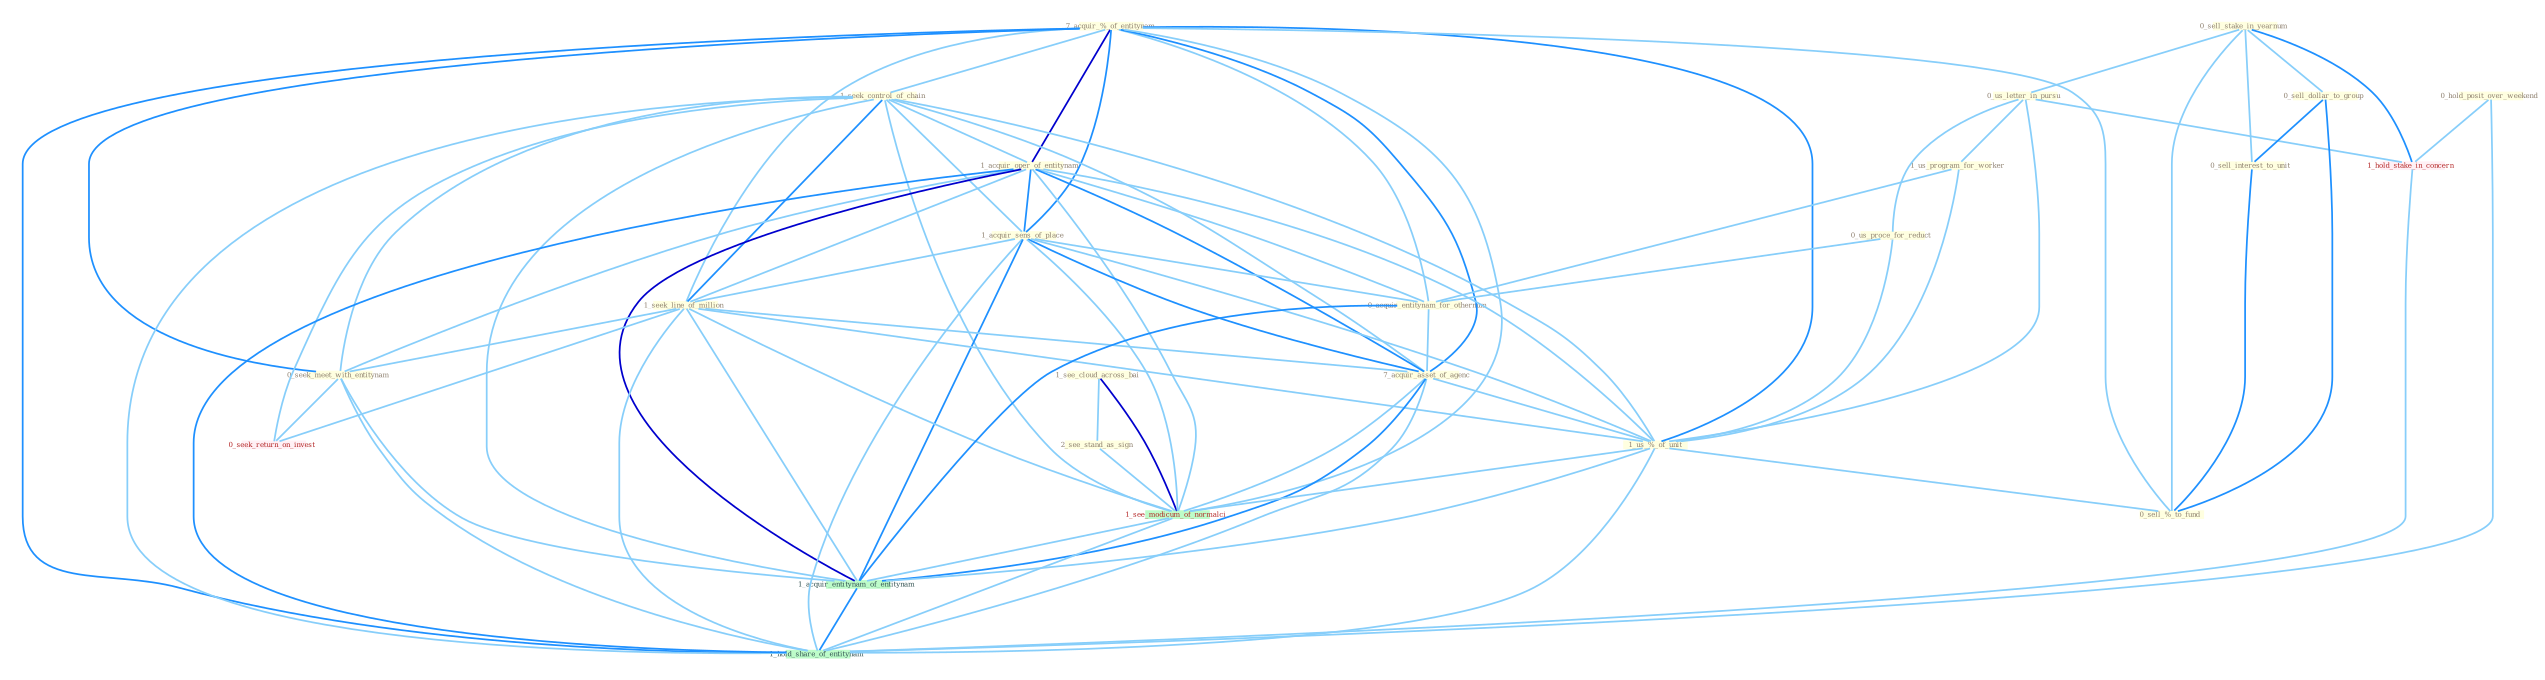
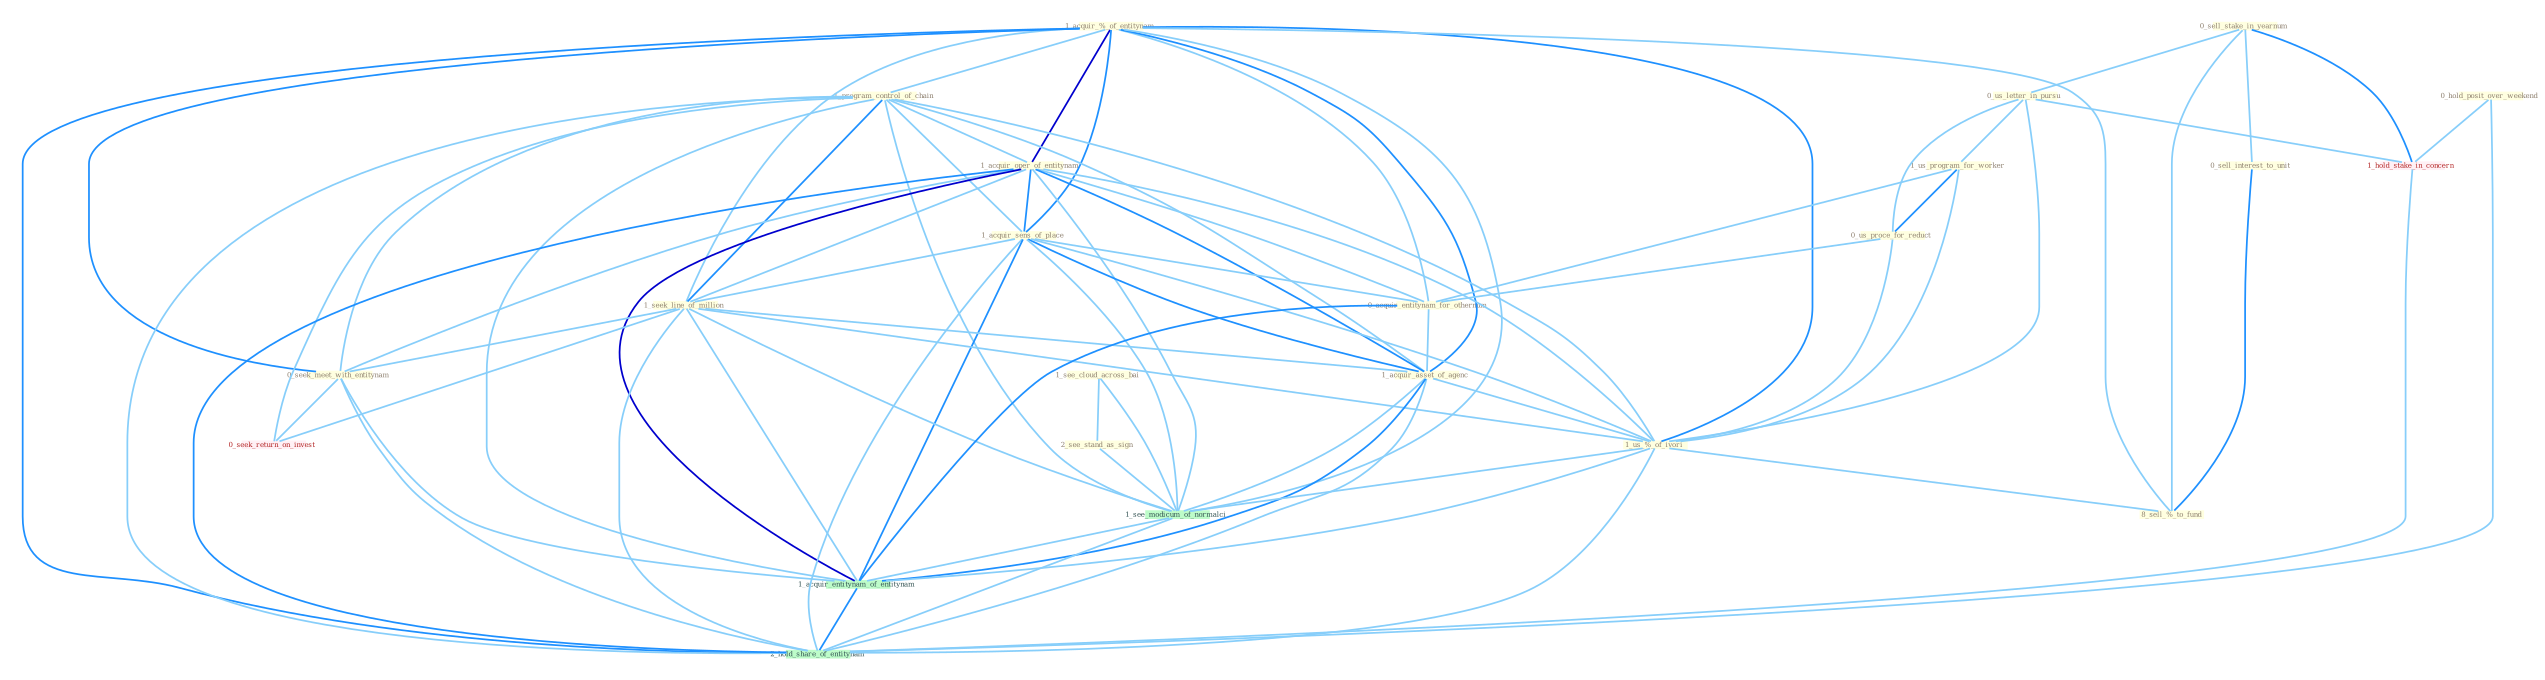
  graph {
    node [color="#ffffe0" fixedsize=true fontcolor="#8b7d6b" fontsize=4 shape=polygon style=filled]
    edge [color="#87cefa" w=1]
-   "1_acquir_%_of_entitynam " [height=.06 width=.5 label="7_acquir_%_of_entitynam"]
+   "1_acquir_%_of_entitynam " [height=.06 width=.5]
    "0_sell_stake_in_yearnum " [height=.06 width=.5]
-   "1_seek_control_of_chain " [height=.06 width=.5]
+   "1_seek_control_of_chain " [height=.06 width=.5 label="1_program_control_of_chain"]
    "0_us_letter_in_pursu " [height=.06 width=.5]
    "0_hold_posit_over_weekend " [height=.06 width=.5]
    "1_acquir_oper_of_entitynam " [height=.06 width=.5]
    "1_us_program_for_worker " [height=.06 width=.5]
-   "0_sell_dollar_to_group " [height=.06 width=.5]
    "1_see_cloud_across_bai " [height=.06 width=.5]
    n10 [height=.06 label="2_see_stand_as_sign" width=.5]
    "0_sell_interest_to_unit " [height=.06 width=.5]
    "1_acquir_sens_of_place " [height=.06 width=.5]
    "0_us_proce_for_reduct " [height=.06 width=.5]
    "1_seek_line_of_million " [height=.06 width=.5]
    "0_acquir_entitynam_for_othernum " [height=.06 width=.5]
-   "1_acquir_asset_of_agenc " [height=.06 width=.5 label="7_acquir_asset_of_agenc"]
+   "1_acquir_asset_of_agenc " [height=.06 width=.5]
    "0_seek_meet_with_entitynam " [height=.06 width=.5]
-   "1_us_%_of_ivori " [height=.06 width=.5 label="1_us_%_of_unit"]
-   "0_sell_%_to_fund " [height=.06 width=.5]
+   "1_us_%_of_ivori " [height=.06 width=.5]
+   "0_sell_%_to_fund " [height=.06 width=.5 label="8_sell_%_to_fund"]
    "1_hold_stake_in_concern " [color="#fff0f5" fontcolor="#b22222" height=.06 width=.5]
    "0_seek_return_on_invest " [color="#fff0f5" fontcolor="#b22222" height=.06 width=.5]
-   "1_see_modicum_of_normalci " [color="#BDFCC9" fontcolor="#b22222" height=.06 width=.5]
-   "1_hold_share_of_entitynam " [color="#BDFCC9" fontcolor="#2f4f4f" height=.06 width=.5]
+   "1_see_modicum_of_normalci " [color="#BDFCC9" fontcolor="#2f4f4f" height=.06 width=.5]
+   "1_hold_share_of_entitynam " [color="#BDFCC9" fontcolor="#2f4f4f" height=.06 width=.5 label="2_hold_share_of_entitynam"]
    "1_acquir_entitynam_of_entitynam " [color="#BDFCC9" fontcolor="#2f4f4f" height=.06 width=.5]
    subgraph sub_1 {
      "1_acquir_%_of_entitynam "
      "0_sell_stake_in_yearnum "
      "1_seek_control_of_chain "
      "0_us_letter_in_pursu "
      "0_hold_posit_over_weekend "
      "1_acquir_oper_of_entitynam "
      "1_us_program_for_worker "
-     "0_sell_dollar_to_group "
      "1_see_cloud_across_bai "
      n10
      "0_sell_interest_to_unit "
      "1_acquir_sens_of_place "
      "0_us_proce_for_reduct "
      "1_seek_line_of_million "
      "0_acquir_entitynam_for_othernum "
      "1_acquir_asset_of_agenc "
      "0_seek_meet_with_entitynam "
      "1_us_%_of_ivori "
      "0_sell_%_to_fund "
    }
    subgraph sub_2 {
      "1_hold_stake_in_concern "
      "0_seek_return_on_invest "
    }
    "1_acquir_%_of_entitynam " -- "1_seek_control_of_chain "
    "1_acquir_%_of_entitynam " -- "1_acquir_oper_of_entitynam " [color="#0000cd" w=3]
    "1_acquir_%_of_entitynam " -- "1_acquir_sens_of_place " [color="#1e90ff" w=2]
    "1_acquir_%_of_entitynam " -- "1_seek_line_of_million "
    "1_acquir_%_of_entitynam " -- "0_acquir_entitynam_for_othernum "
    "1_acquir_%_of_entitynam " -- "1_acquir_asset_of_agenc " [color="#1e90ff" w=2]
    "1_acquir_%_of_entitynam " -- "0_seek_meet_with_entitynam " [color="#1e90ff"]
    "1_acquir_%_of_entitynam " -- "1_us_%_of_ivori " [color="#1e90ff" w=2]
    "1_acquir_%_of_entitynam " -- "0_sell_%_to_fund "
    "1_acquir_%_of_entitynam " -- "1_see_modicum_of_normalci "
    "1_acquir_%_of_entitynam " -- "1_hold_share_of_entitynam " [color="#1e90ff" w=2]
    "0_sell_stake_in_yearnum " -- "0_us_letter_in_pursu "
-   "0_sell_stake_in_yearnum " -- "0_sell_dollar_to_group "
    "0_sell_stake_in_yearnum " -- "0_sell_interest_to_unit "
    "0_sell_stake_in_yearnum " -- "0_sell_%_to_fund "
    "0_sell_stake_in_yearnum " -- "1_hold_stake_in_concern " [color="#1e90ff" w=2]
    "1_seek_control_of_chain " -- "1_acquir_oper_of_entitynam "
    "1_seek_control_of_chain " -- "1_acquir_sens_of_place "
    "1_seek_control_of_chain " -- "1_seek_line_of_million " [color="#1e90ff" w=2]
    "1_seek_control_of_chain " -- "1_acquir_asset_of_agenc "
    "1_seek_control_of_chain " -- "0_seek_meet_with_entitynam "
    "1_seek_control_of_chain " -- "1_us_%_of_ivori "
    "1_seek_control_of_chain " -- "0_seek_return_on_invest "
    "1_seek_control_of_chain " -- "1_see_modicum_of_normalci "
    "1_seek_control_of_chain " -- "1_hold_share_of_entitynam "
    "1_seek_control_of_chain " -- "1_acquir_entitynam_of_entitynam "
    "0_us_letter_in_pursu " -- "1_us_program_for_worker "
    "0_us_letter_in_pursu " -- "0_us_proce_for_reduct "
    "0_us_letter_in_pursu " -- "1_us_%_of_ivori "
    "0_us_letter_in_pursu " -- "1_hold_stake_in_concern "
    "0_hold_posit_over_weekend " -- "1_hold_stake_in_concern "
    "0_hold_posit_over_weekend " -- "1_hold_share_of_entitynam "
    "1_acquir_oper_of_entitynam " -- "1_acquir_sens_of_place " [color="#1e90ff" w=2]
    "1_acquir_oper_of_entitynam " -- "1_seek_line_of_million "
    "1_acquir_oper_of_entitynam " -- "0_acquir_entitynam_for_othernum "
    "1_acquir_oper_of_entitynam " -- "1_acquir_asset_of_agenc " [color="#1e90ff" w=2]
    "1_acquir_oper_of_entitynam " -- "0_seek_meet_with_entitynam "
    "1_acquir_oper_of_entitynam " -- "1_us_%_of_ivori "
    "1_acquir_oper_of_entitynam " -- "1_see_modicum_of_normalci "
    "1_acquir_oper_of_entitynam " -- "1_hold_share_of_entitynam " [color="#1e90ff" w=2]
    "1_acquir_oper_of_entitynam " -- "1_acquir_entitynam_of_entitynam " [color="#0000cd" w=3]
+   "1_us_program_for_worker " -- "0_us_proce_for_reduct " [color="#1e90ff" w=2]
    "1_us_program_for_worker " -- "0_acquir_entitynam_for_othernum "
    "1_us_program_for_worker " -- "1_us_%_of_ivori "
-   "0_sell_dollar_to_group " -- "0_sell_interest_to_unit " [color="#1e90ff" w=2]
-   "0_sell_dollar_to_group " -- "0_sell_%_to_fund " [color="#1e90ff" w=2]
    "1_see_cloud_across_bai " -- n10
-   "1_see_cloud_across_bai " -- "1_see_modicum_of_normalci " [color="#0000cd"]
+   "1_see_cloud_across_bai " -- "1_see_modicum_of_normalci "
    n10 -- "1_see_modicum_of_normalci "
    "0_sell_interest_to_unit " -- "0_sell_%_to_fund " [color="#1e90ff" w=2]
    "1_acquir_sens_of_place " -- "1_seek_line_of_million "
    "1_acquir_sens_of_place " -- "0_acquir_entitynam_for_othernum "
    "1_acquir_sens_of_place " -- "1_acquir_asset_of_agenc " [color="#1e90ff" w=2]
    "1_acquir_sens_of_place " -- "1_us_%_of_ivori "
    "1_acquir_sens_of_place " -- "1_see_modicum_of_normalci "
    "1_acquir_sens_of_place " -- "1_hold_share_of_entitynam "
    "1_acquir_sens_of_place " -- "1_acquir_entitynam_of_entitynam " [color="#1e90ff" w=2]
    "0_us_proce_for_reduct " -- "0_acquir_entitynam_for_othernum "
    "0_us_proce_for_reduct " -- "1_us_%_of_ivori "
    "1_seek_line_of_million " -- "1_acquir_asset_of_agenc "
    "1_seek_line_of_million " -- "0_seek_meet_with_entitynam "
    "1_seek_line_of_million " -- "1_us_%_of_ivori "
    "1_seek_line_of_million " -- "0_seek_return_on_invest "
    "1_seek_line_of_million " -- "1_see_modicum_of_normalci "
    "1_seek_line_of_million " -- "1_hold_share_of_entitynam "
    "1_seek_line_of_million " -- "1_acquir_entitynam_of_entitynam "
    "0_acquir_entitynam_for_othernum " -- "1_acquir_asset_of_agenc "
    "0_acquir_entitynam_for_othernum " -- "1_acquir_entitynam_of_entitynam " [color="#1e90ff" w=2]
    "1_acquir_asset_of_agenc " -- "1_us_%_of_ivori "
    "1_acquir_asset_of_agenc " -- "1_see_modicum_of_normalci "
    "1_acquir_asset_of_agenc " -- "1_hold_share_of_entitynam "
    "1_acquir_asset_of_agenc " -- "1_acquir_entitynam_of_entitynam " [color="#1e90ff" w=2]
    "0_seek_meet_with_entitynam " -- "0_seek_return_on_invest "
    "0_seek_meet_with_entitynam " -- "1_hold_share_of_entitynam "
    "0_seek_meet_with_entitynam " -- "1_acquir_entitynam_of_entitynam "
    "1_us_%_of_ivori " -- "0_sell_%_to_fund "
    "1_us_%_of_ivori " -- "1_see_modicum_of_normalci "
    "1_us_%_of_ivori " -- "1_hold_share_of_entitynam "
    "1_us_%_of_ivori " -- "1_acquir_entitynam_of_entitynam "
    "1_hold_stake_in_concern " -- "1_hold_share_of_entitynam "
    "1_see_modicum_of_normalci " -- "1_hold_share_of_entitynam "
    "1_see_modicum_of_normalci " -- "1_acquir_entitynam_of_entitynam "
    "1_acquir_entitynam_of_entitynam " -- "1_hold_share_of_entitynam " [color="#1e90ff" w=2]
  }
